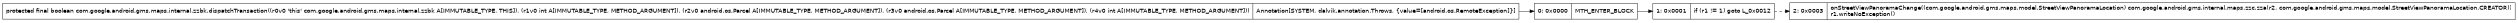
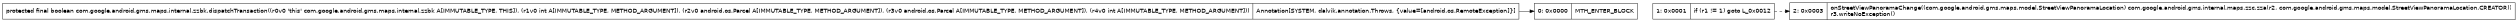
  digraph {
    fontname="DejaVu Sans"
    rankdir=LR
    node [fontname="DejaVu Sans" shape=record]
    edge [fontname="DejaVu Sans"]
    n1 [label="{0\:\ 0x0000|MTH_ENTER_BLOCK\l}"]
    n2 [label="{1\:\ 0x0001|if (r1 != 1) goto L_0x0012\l}"]
-   n3 [label="{2\:\ 0x0003|onStreetViewPanoramaChange((com.google.android.gms.maps.model.StreetViewPanoramaLocation) com.google.android.gms.internal.maps.zzc.zza(r2, com.google.android.gms.maps.model.StreetViewPanoramaLocation.CREATOR))\lr1.writeNoException()\l}"]
+   n3 [label="{2\:\ 0x0003|onStreetViewPanoramaChange((com.google.android.gms.maps.model.StreetViewPanoramaLocation) com.google.android.gms.internal.maps.zzc.zza(r2, com.google.android.gms.maps.model.StreetViewPanoramaLocation.CREATOR))\lr3.writeNoException()\l}"]
    n4 [label="{protected final boolean com.google.android.gms.maps.internal.zzbk.dispatchTransaction((r0v0 'this' com.google.android.gms.maps.internal.zzbk A[IMMUTABLE_TYPE, THIS]), (r1v0 int A[IMMUTABLE_TYPE, METHOD_ARGUMENT]), (r2v0 android.os.Parcel A[IMMUTABLE_TYPE, METHOD_ARGUMENT]), (r3v0 android.os.Parcel A[IMMUTABLE_TYPE, METHOD_ARGUMENT]), (r4v0 int A[IMMUTABLE_TYPE, METHOD_ARGUMENT]))  | Annotation[SYSTEM, dalvik.annotation.Throws, \{value=[android.os.RemoteException]\}]\l}"]
-   n1 -> n2
    n2 -> n3 [style=dashed]
    n4 -> n1
  }
